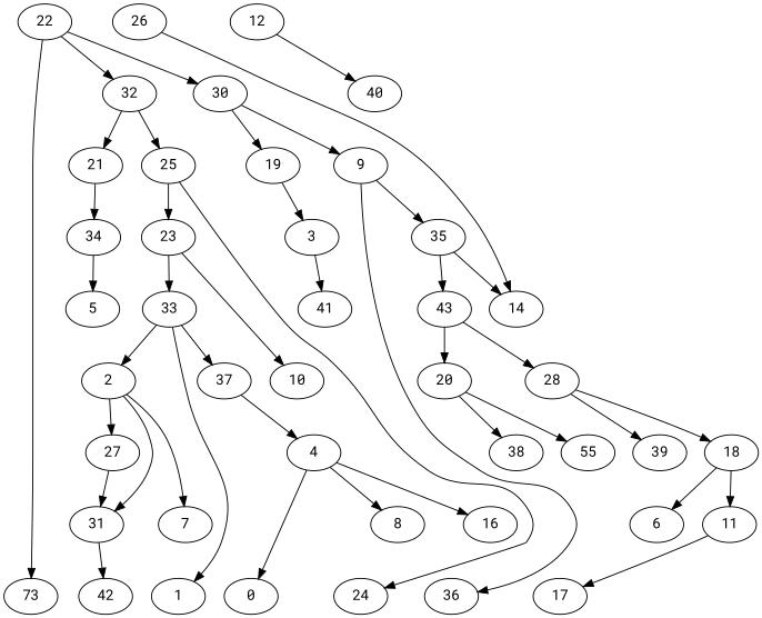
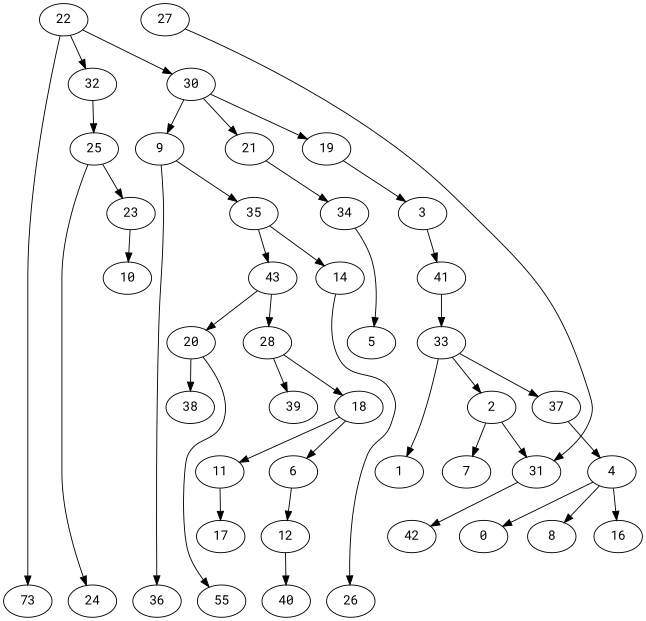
  digraph {
    fontname="Roboto Mono"
    node [fontname="Roboto Mono"]
    edge [fontname="Roboto Mono" weight=0]
    2
    7
    27
    31
    42
    3
    41
    4
    0
    8
    16
    6
    12
    40
    9
    35
    36
    14
    43
    11
    17
    26
    18
    19
    n25 [label=55]
    20
    38
    21
    34
    5
    n31 [label=73]
    22
    30
    32
    25
    23
    10
    33
    1
    37
    24
    28
    39
    2 -> 7
-   2 -> 27
    2 -> 31
    27 -> 31
    31 -> 42
    3 -> 41
    4 -> 0
    4 -> 8
    4 -> 16
+   6 -> 12
    12 -> 40
    9 -> 35
    9 -> 36
    35 -> 14
    35 -> 43
-   26 -> 14
+   14 -> 26
    43 -> 20
    43 -> 28
    11 -> 17
    18 -> 6
    18 -> 11
    19 -> 3
    20 -> n25
    20 -> 38
    21 -> 34
    34 -> 5
    22 -> n31
    22 -> 30
    22 -> 32
    30 -> 9
    30 -> 19
-   32 -> 21
+   30 -> 21
    32 -> 25
    25 -> 23
    25 -> 24
    23 -> 10
-   23 -> 33
+   41 -> 33
    33 -> 2
    33 -> 1
    33 -> 37
    37 -> 4
    28 -> 18
    28 -> 39
  }
